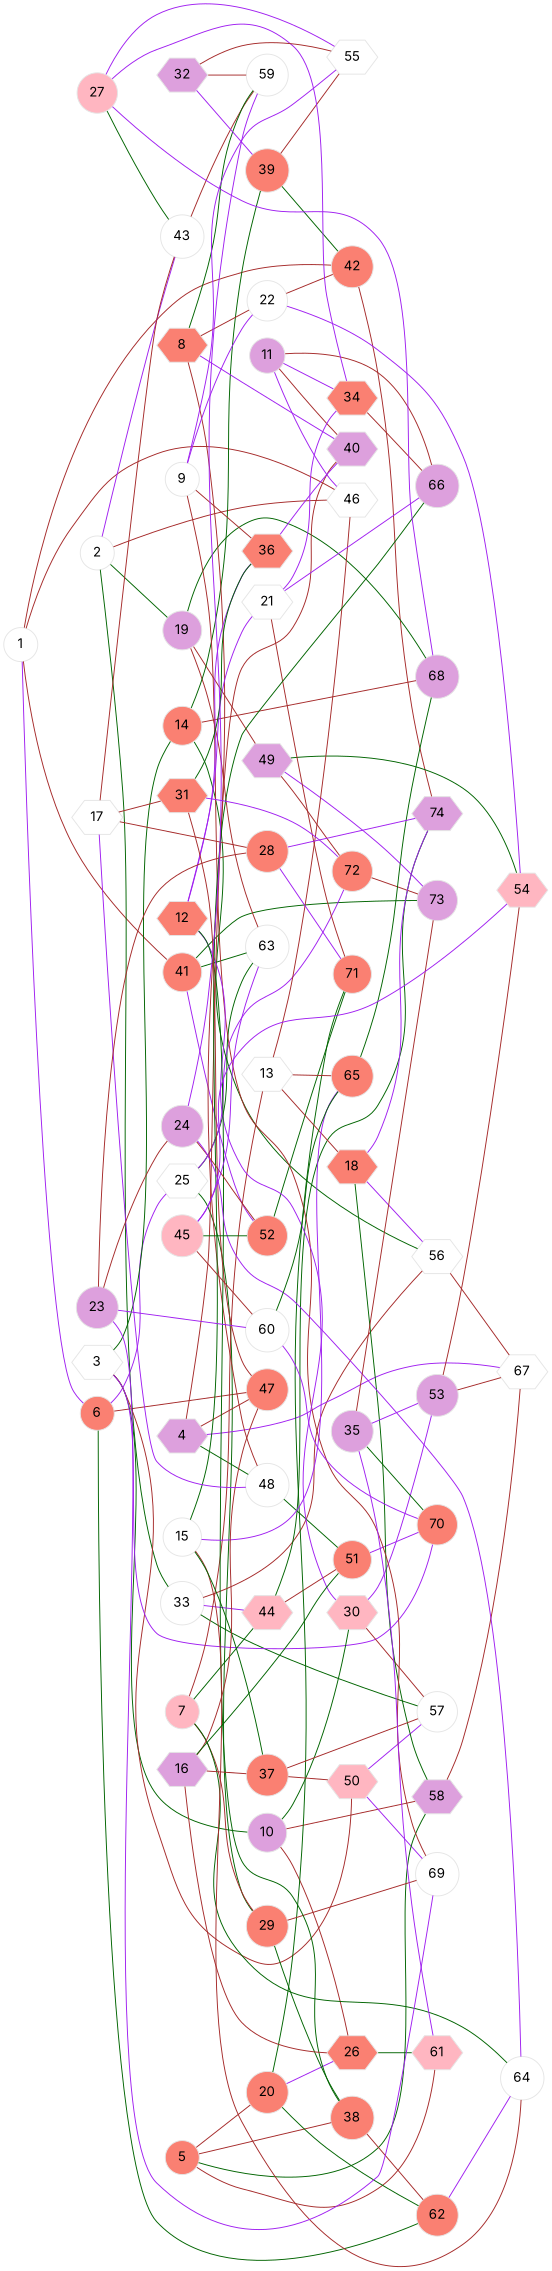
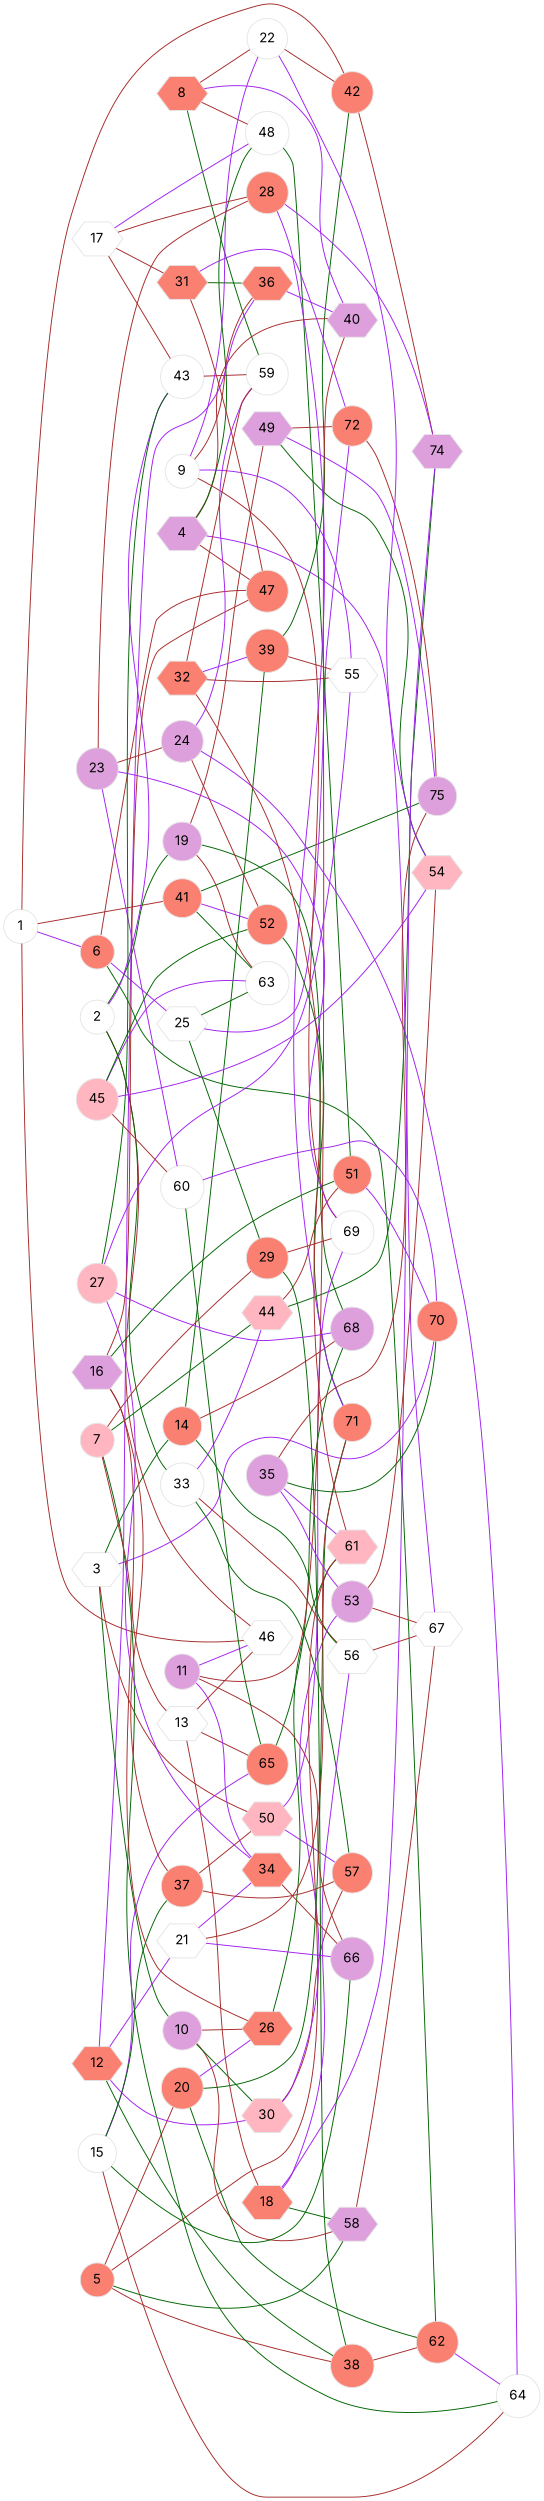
  graph {
    fontname=Inter
    rankdir=LR
    node [color=gray90 fillcolor=salmon fontname=Inter shape=circle style=filled]
    edge [color=brown fontname=Inter]
    1 [fillcolor=white]
    6
    41
    42
    46 [fillcolor=white shape=hexagon]
    47
    25 [fillcolor=white shape=hexagon]
    62
    63 [fillcolor=white]
    52
-   73 [fillcolor=plum]
+   73 [fillcolor=plum label=75]
    74 [fillcolor=plum shape=hexagon]
    2 [fillcolor=white]
    19 [fillcolor=plum]
    33 [fillcolor=white]
    43 [fillcolor=white]
    68 [fillcolor=plum]
    49 [fillcolor=plum shape=hexagon]
    44 [fillcolor=lightpink shape=hexagon]
    56 [fillcolor=white shape=hexagon]
-   57 [fillcolor=white]
+   57
    59 [fillcolor=white]
    3 [fillcolor=white shape=hexagon]
    10 [fillcolor=plum]
    14
    50 [fillcolor=lightpink shape=hexagon]
    70
    58 [fillcolor=plum shape=hexagon]
    26 [shape=hexagon]
    30 [fillcolor=lightpink shape=hexagon]
    39
    69 [fillcolor=white]
    4 [fillcolor=plum shape=hexagon]
    40 [fillcolor=plum shape=hexagon]
    48 [fillcolor=white]
    67 [fillcolor=white shape=hexagon]
    51
    5
    20
    38
    61 [fillcolor=lightpink shape=hexagon]
    71
    29
    72
    64 [fillcolor=white]
    7 [fillcolor=lightpink]
    13 [fillcolor=white shape=hexagon]
    18 [shape=hexagon]
    65
    8 [shape=hexagon]
    22 [fillcolor=white]
    54 [fillcolor=lightpink shape=hexagon]
    9 [fillcolor=white]
    36 [shape=hexagon]
    55 [fillcolor=white shape=hexagon]
    53 [fillcolor=plum]
    11 [fillcolor=plum]
    34 [shape=hexagon]
    66 [fillcolor=plum]
    12 [shape=hexagon]
    21 [fillcolor=white shape=hexagon]
    15 [fillcolor=white]
    37
    16 [fillcolor=plum shape=hexagon]
    17 [fillcolor=white shape=hexagon]
    28
    31 [shape=hexagon]
    23 [fillcolor=plum]
    24 [fillcolor=plum]
    60 [fillcolor=white]
    27 [fillcolor=lightpink]
-   32 [fillcolor=plum shape=hexagon]
+   32 [shape=hexagon]
    35 [fillcolor=plum]
    45 [fillcolor=lightpink]
    1 -- 6 [color=purple]
    1 -- 41
    1 -- 42
    1 -- 46
    6 -- 47
    6 -- 25 [color=purple]
    6 -- 62 [color=darkgreen]
    41 -- 63 [color=darkgreen]
    41 -- 52 [color=purple]
    41 -- 73 [color=darkgreen]
    42 -- 74
    25 -- 63 [color=darkgreen]
    25 -- 29 [color=darkgreen]
    25 -- 72 [color=purple]
    62 -- 64 [color=purple]
    52 -- 71 [color=darkgreen]
    2 -- 46
    2 -- 19 [color=darkgreen]
    2 -- 33 [color=darkgreen]
    2 -- 43 [color=purple]
    19 -- 63
    19 -- 68 [color=darkgreen]
    19 -- 49
    33 -- 44 [color=purple]
    33 -- 56
    33 -- 57 [color=darkgreen]
    43 -- 59
    49 -- 73 [color=purple]
    49 -- 72
    49 -- 54 [color=darkgreen]
    44 -- 74 [color=darkgreen]
    44 -- 51
    56 -- 67
    3 -- 10 [color=darkgreen]
    3 -- 14 [color=darkgreen]
    3 -- 50
    3 -- 70 [color=purple]
    10 -- 58
    10 -- 26
    10 -- 30 [color=darkgreen]
    14 -- 68
    14 -- 56 [color=darkgreen]
    14 -- 39 [color=darkgreen]
    50 -- 57 [color=purple]
    50 -- 69 [color=purple]
    58 -- 67
    26 -- 61 [color=darkgreen]
    30 -- 57
    30 -- 53 [color=purple]
    39 -- 42 [color=darkgreen]
    39 -- 55
    4 -- 47
    4 -- 40
    4 -- 48 [color=darkgreen]
    4 -- 67 [color=purple]
    48 -- 51 [color=darkgreen]
    51 -- 70 [color=purple]
    5 -- 58 [color=darkgreen]
    5 -- 20
    5 -- 38
    5 -- 61
    20 -- 62 [color=darkgreen]
    20 -- 26 [color=purple]
    20 -- 71 [color=darkgreen]
    38 -- 62
    29 -- 69
    29 -- 38 [color=darkgreen]
    72 -- 73
    7 -- 44 [color=darkgreen]
    7 -- 29
    7 -- 64 [color=darkgreen]
    7 -- 13
    13 -- 46
    13 -- 18
    13 -- 65
    18 -- 74 [color=purple]
    18 -- 56 [color=purple]
    18 -- 58 [color=darkgreen]
    65 -- 68 [color=darkgreen]
    8 -- 59 [color=darkgreen]
    8 -- 40 [color=purple]
    8 -- 48
    8 -- 22
    22 -- 42
    22 -- 54 [color=purple]
    9 -- 69
    9 -- 22 [color=purple]
    9 -- 36
    9 -- 55 [color=purple]
    36 -- 40 [color=purple]
    53 -- 67
    53 -- 54
    11 -- 46 [color=purple]
    11 -- 40
    11 -- 34 [color=purple]
    11 -- 66
    34 -- 66
    12 -- 30 [color=purple]
    12 -- 38 [color=darkgreen]
    12 -- 36 [color=purple]
    12 -- 21 [color=purple]
    21 -- 71
    21 -- 34 [color=purple]
    21 -- 66 [color=purple]
    15 -- 64
    15 -- 65 [color=purple]
    15 -- 66 [color=darkgreen]
    15 -- 37 [color=darkgreen]
    37 -- 57
    37 -- 50
    16 -- 47
    16 -- 26
    16 -- 51 [color=darkgreen]
    16 -- 37
    17 -- 43
    17 -- 48 [color=purple]
    17 -- 28
    17 -- 31
    28 -- 74 [color=purple]
    28 -- 71 [color=purple]
    31 -- 47
    31 -- 72 [color=purple]
    31 -- 36 [color=darkgreen]
    23 -- 69 [color=purple]
    23 -- 28
    23 -- 24
    23 -- 60 [color=purple]
    24 -- 52
    24 -- 59 [color=purple]
    24 -- 64 [color=purple]
    60 -- 70 [color=purple]
    60 -- 65 [color=darkgreen]
    27 -- 43 [color=darkgreen]
    27 -- 68 [color=purple]
    27 -- 55 [color=purple]
    27 -- 34 [color=purple]
    32 -- 59
    32 -- 39 [color=purple]
+   32 -- 61
    32 -- 55
    35 -- 73
    35 -- 70 [color=darkgreen]
    35 -- 61 [color=purple]
    35 -- 53 [color=purple]
    45 -- 63 [color=purple]
    45 -- 52 [color=darkgreen]
    45 -- 54 [color=purple]
    45 -- 60
  }
